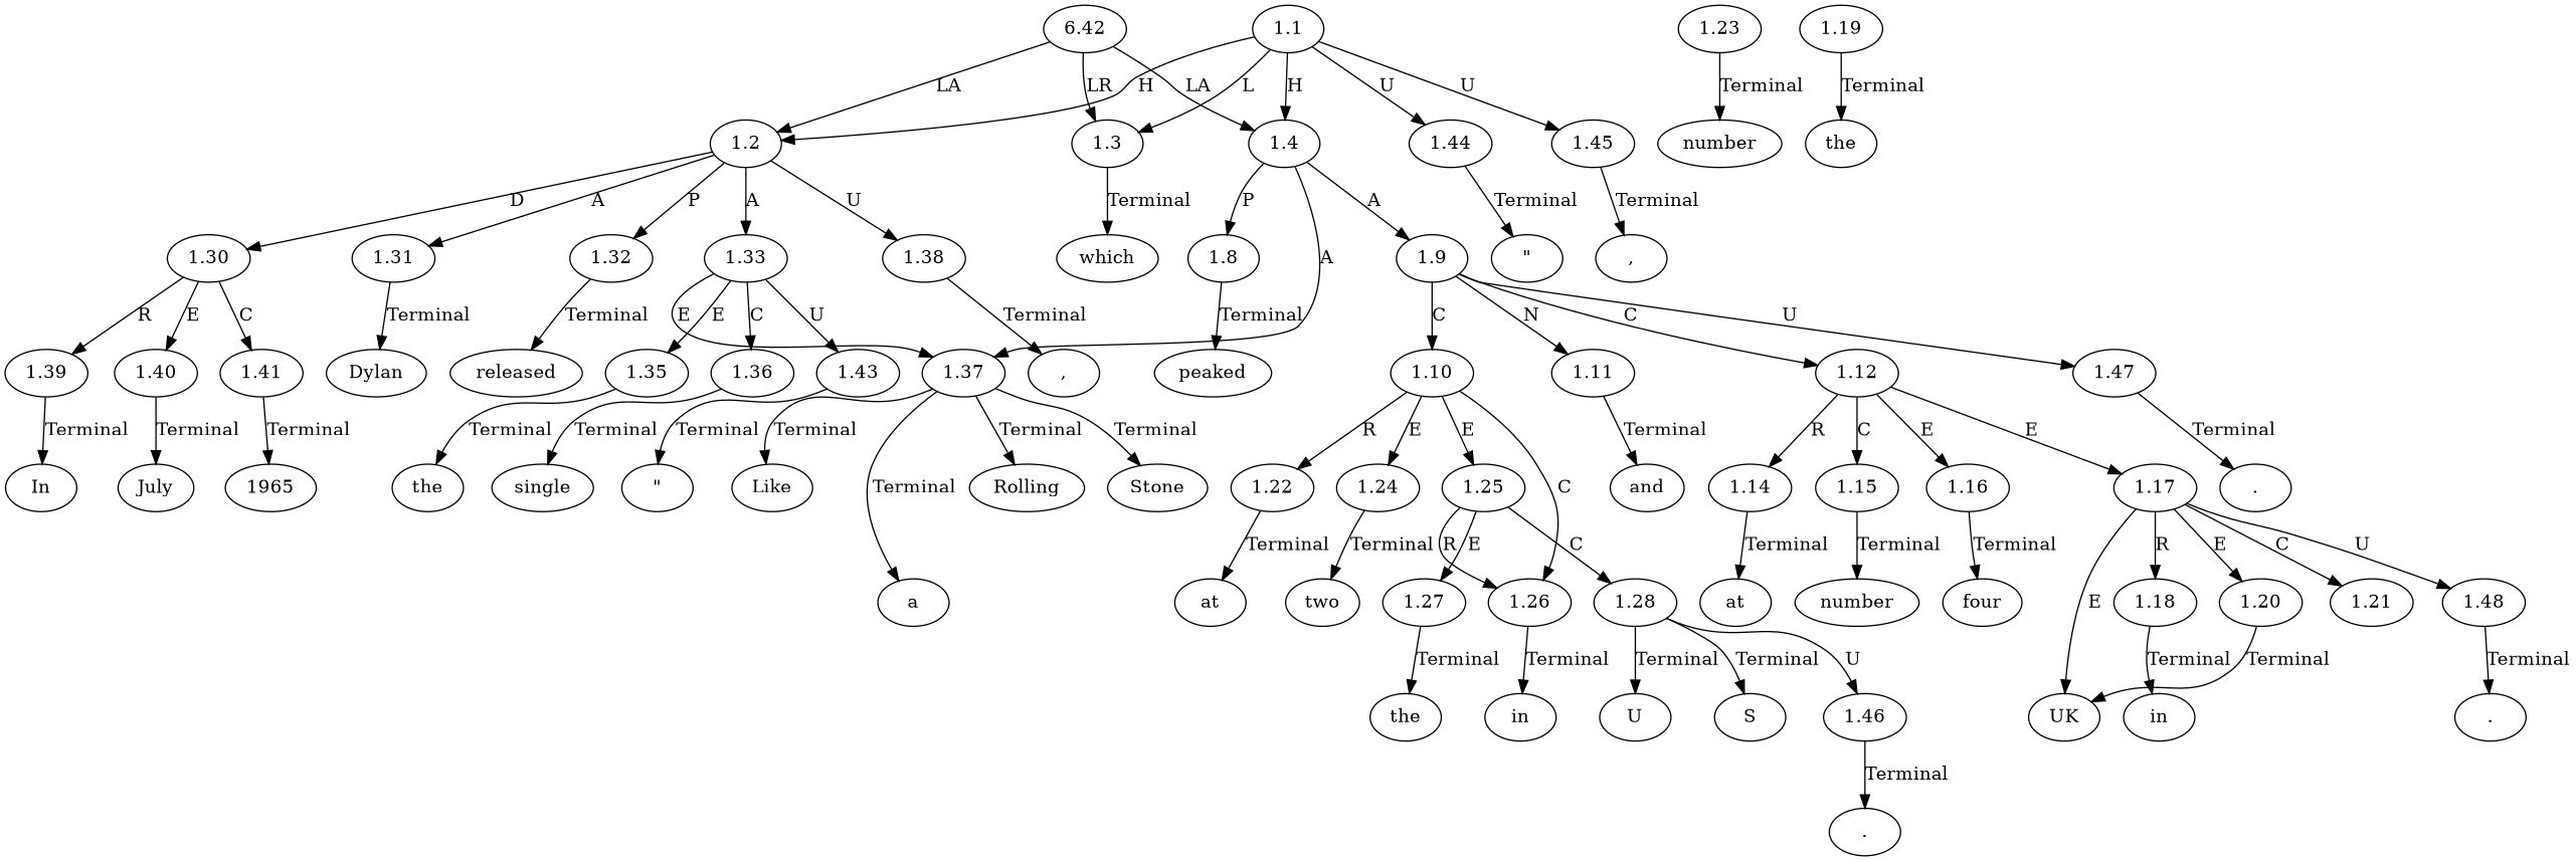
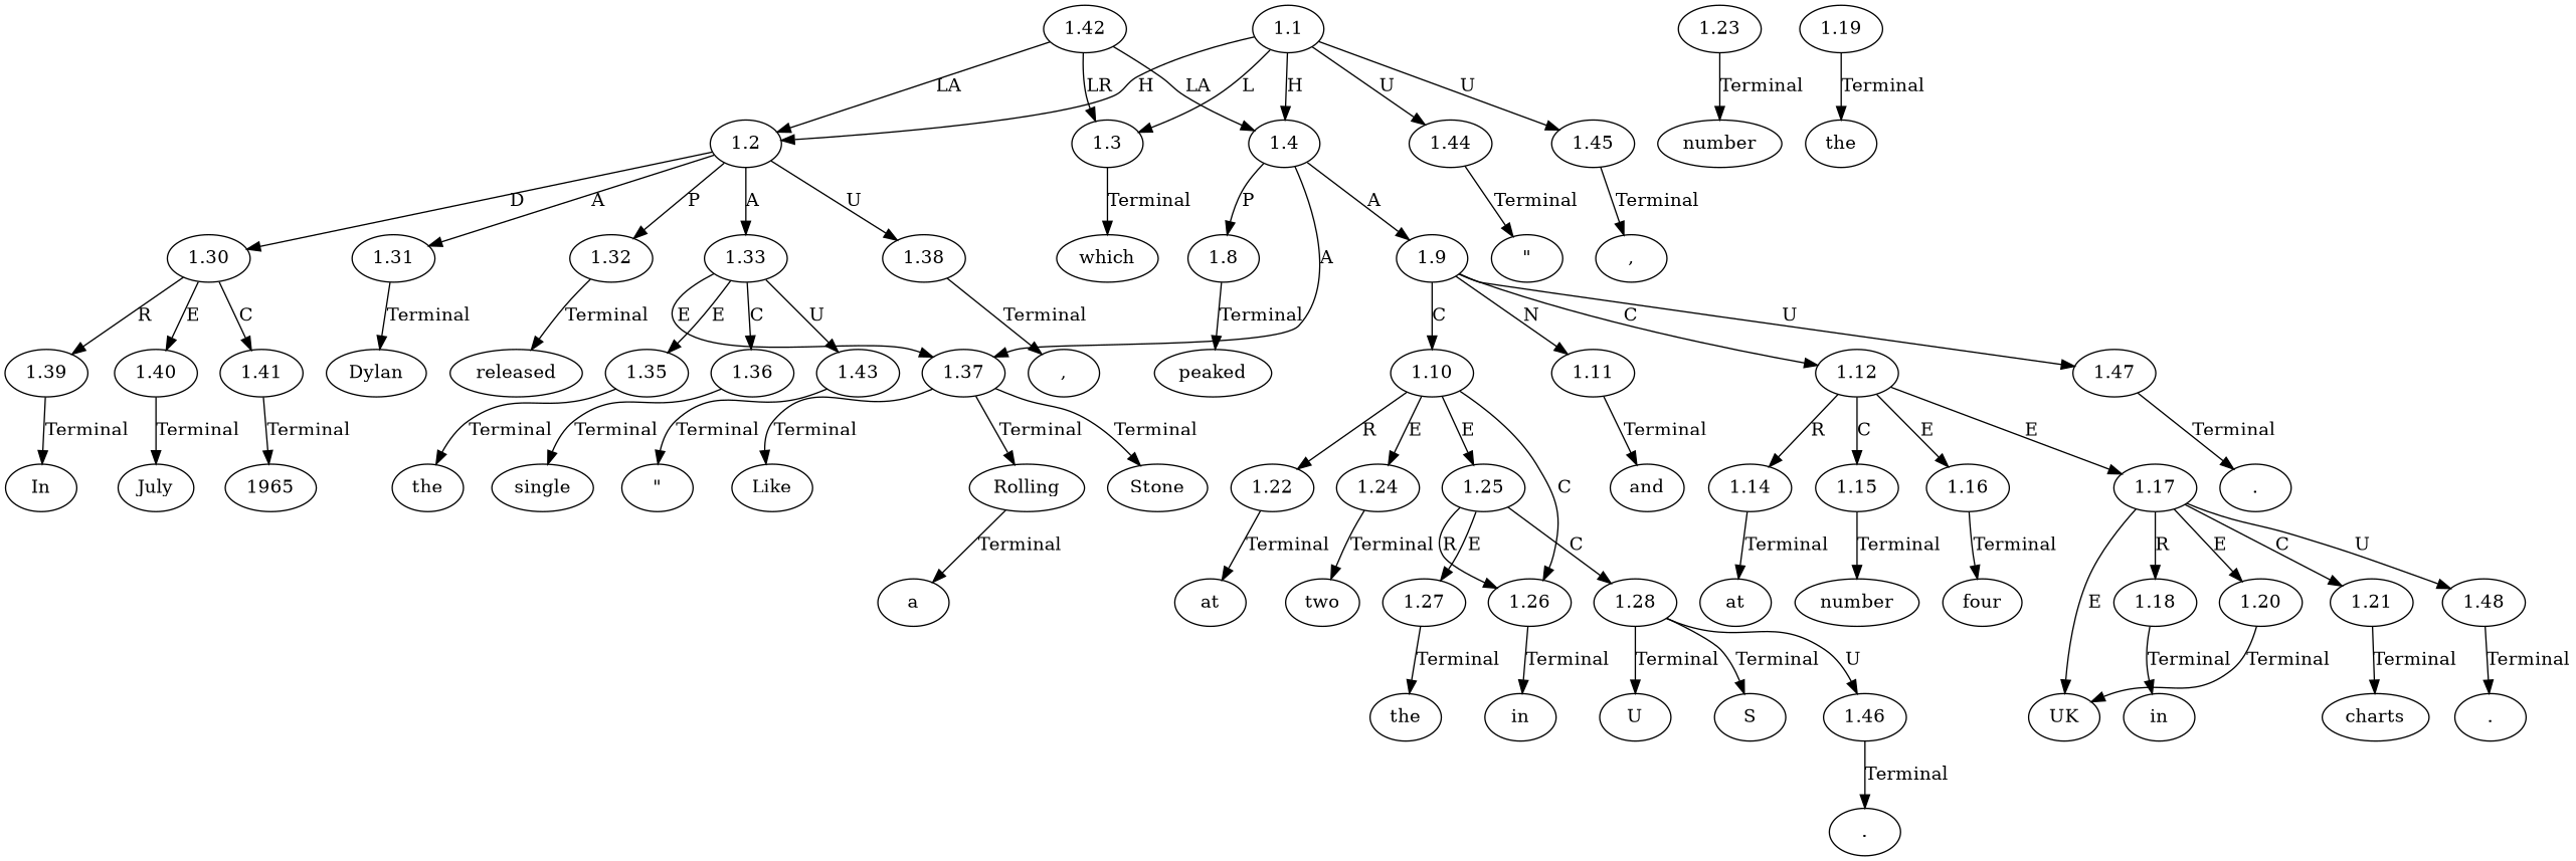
  digraph {
    node [ordering=out]
    edge [ordering=out]
    n1 [label=In]
    n2 [label=Like]
    n3 [label=a]
    n4 [label=Rolling]
    n5 [label=Stone]
    n6 [label="\""]
    n7 [label=","]
    n8 [label=which]
    n9 [label=peaked]
    n10 [label=at]
    n11 [label=number]
    n12 [label=July]
    n13 [label=two]
    n14 [label=in]
    n15 [label=the]
    n16 [label=U]
    n17 [label="."]
    n18 [label=S]
    n19 [label="."]
    n20 [label=and]
    n21 [label=at]
    n22 [label=number]
    n23 [label=1965]
    n24 [label=four]
    n25 [label=in]
    n26 [label=the]
    n27 [label=UK]
+   n28 [label=charts]
    n29 [label="."]
    n30 [label=","]
    n31 [label=Dylan]
    n32 [label=released]
    n33 [label=the]
    n34 [label=single]
    n35 [label="\""]
    n36 [label=1.1]
    n37 [label=1.2]
    n38 [label=1.3]
    n39 [label=1.4]
    n40 [label=1.44]
    n41 [label=1.45]
    n42 [label=1.30]
    n43 [label=1.31]
    n44 [label=1.32]
    n45 [label=1.33]
    n46 [label=1.38]
    n47 [label=1.8]
    n48 [label=1.9]
    n49 [label=1.37]
    n50 [label=1.39]
    n51 [label=1.40]
    n52 [label=1.41]
    n53 [label=1.35]
    n54 [label=1.36]
    n55 [label=1.43]
    n56 [label=1.10]
    n57 [label=1.11]
    n58 [label=1.12]
    n59 [label=1.47]
    n60 [label=1.22]
    n61 [label=1.24]
    n62 [label=1.25]
    n63 [label=1.26]
    n64 [label=1.14]
    n65 [label=1.15]
    n66 [label=1.16]
    n67 [label=1.17]
    n68 [label=1.23]
    n69 [label=1.27]
    n70 [label=1.28]
    n71 [label=1.18]
    n72 [label=1.20]
    n73 [label=1.21]
    n74 [label=1.48]
    n75 [label=1.19]
    n76 [label=1.46]
-   n77 [label=6.42]
+   n77 [label=1.42]
    n36 -> n37 [label=H]
    n36 -> n38 [label=L]
    n36 -> n39 [label=H]
    n36 -> n40 [label=U]
    n36 -> n41 [label=U]
    n37 -> n42 [label=D]
    n37 -> n43 [label=A]
    n37 -> n44 [label=P]
    n37 -> n45 [label=A]
    n37 -> n46 [label=U]
    n38 -> n8 [label=Terminal]
    n39 -> n47 [label=P]
    n39 -> n48 [label=A]
    n39 -> n49 [label=A]
    n40 -> n6 [label=Terminal]
    n41 -> n7 [label=Terminal]
    n42 -> n50 [label=R]
    n42 -> n51 [label=E]
    n42 -> n52 [label=C]
    n43 -> n31 [label=Terminal]
    n44 -> n32 [label=Terminal]
    n45 -> n49 [label=E]
    n45 -> n53 [label=E]
    n45 -> n54 [label=C]
    n45 -> n55 [label=U]
    n46 -> n30 [label=Terminal]
    n47 -> n9 [label=Terminal]
    n48 -> n56 [label=C]
    n48 -> n57 [label=N]
    n48 -> n58 [label=C]
    n48 -> n59 [label=U]
    n49 -> n2 [label=Terminal]
-   n49 -> n3 [label=Terminal]
+   n4 -> n3 [label=Terminal]
    n49 -> n4 [label=Terminal]
    n49 -> n5 [label=Terminal]
    n50 -> n1 [label=Terminal]
    n51 -> n12 [label=Terminal]
    n52 -> n23 [label=Terminal]
    n53 -> n33 [label=Terminal]
    n54 -> n34 [label=Terminal]
    n55 -> n35 [label=Terminal]
    n56 -> n60 [label=R]
    n56 -> n61 [label=E]
    n56 -> n62 [label=E]
    n56 -> n63 [label=C]
    n57 -> n20 [label=Terminal]
    n58 -> n64 [label=R]
    n58 -> n65 [label=C]
    n58 -> n66 [label=E]
    n58 -> n67 [label=E]
    n59 -> n19 [label=Terminal]
    n60 -> n10 [label=Terminal]
    n61 -> n13 [label=Terminal]
    n62 -> n63 [label=R]
    n62 -> n69 [label=E]
    n62 -> n70 [label=C]
    n63 -> n14 [label=Terminal]
    n64 -> n21 [label=Terminal]
    n65 -> n22 [label=Terminal]
    n66 -> n24 [label=Terminal]
    n67 -> n27 [label=E]
    n67 -> n71 [label=R]
    n67 -> n72 [label=E]
    n67 -> n73 [label=C]
    n67 -> n74 [label=U]
    n68 -> n11 [label=Terminal]
    n69 -> n15 [label=Terminal]
    n70 -> n16 [label=Terminal]
    n70 -> n18 [label=Terminal]
    n70 -> n76 [label=U]
    n71 -> n25 [label=Terminal]
    n72 -> n27 [label=Terminal]
+   n73 -> n28 [label=Terminal]
    n74 -> n29 [label=Terminal]
    n75 -> n26 [label=Terminal]
    n76 -> n17 [label=Terminal]
    n77 -> n37 [label=LA]
    n77 -> n38 [label=LR]
    n77 -> n39 [label=LA]
  }
